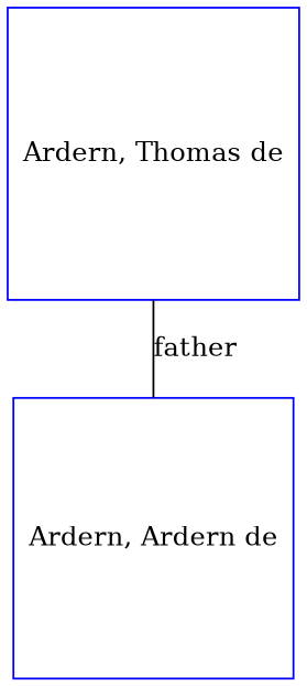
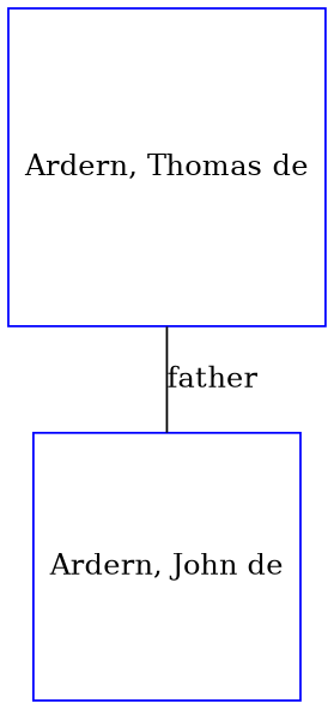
  digraph {
    node [color=blue regular=1 shape=box]
-   n1 [label="Ardern, Ardern de"]
+   n1 [label="Ardern, John de"]
    n2 [label="Ardern, Thomas de"]
    n2 -> n1 [arrowsize=0.0 dir=none label=father]
  }
